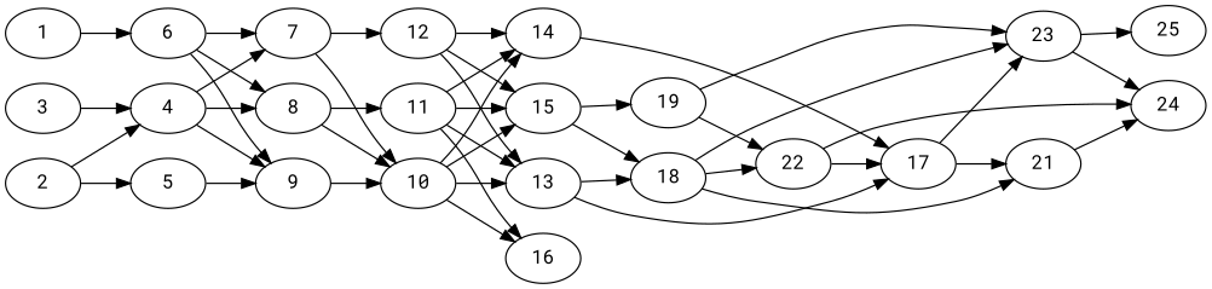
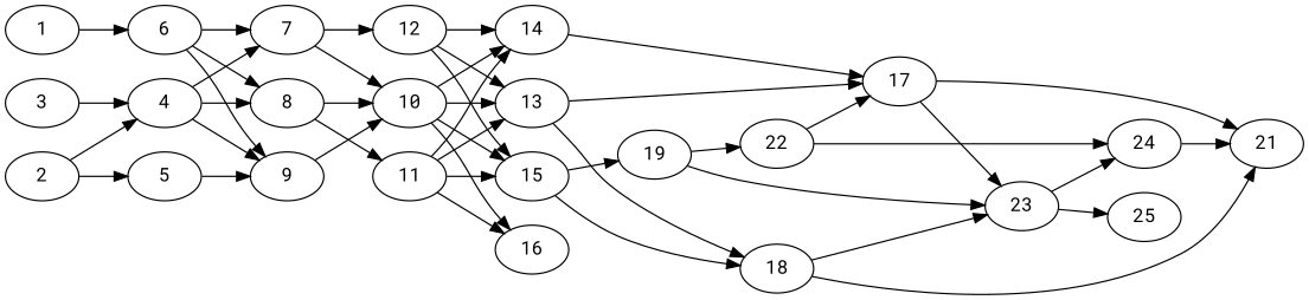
  digraph {
    fontname="Roboto Mono"
    rankdir=LR
    node [alpha=0.03 fontname="Roboto Mono"]
    edge [fontname="Roboto Mono"]
    1 [alpha=0.15 expect_size=14513152]
    6 [alpha=0.20 expect_size=38387712]
    4 [expect_size=38444032]
    7 [alpha=0.08 expect_size=45457408]
    8 [alpha=0.09 expect_size=28780544]
    9 [alpha=0.09 expect_size=45471744]
    10 [alpha=0.09 expect_size=30612480]
    12 [alpha=0.10 expect_size=35545088]
    11 [alpha=0.15 expect_size=47101952]
    2 [expect_size=47287296]
    5 [alpha=0.06 expect_size=28429312]
    3 [alpha=0.00 expect_size=8798208]
    13 [alpha=0.20 expect_size=42213376]
    14 [alpha=0.19 expect_size=43370496]
    15 [alpha=0.18 expect_size=49394688]
    16 [alpha=0.11 expect_size=15981568]
    17 [alpha=0.02 expect_size=15551488]
    18 [alpha=0.06 expect_size=34400256]
    19 [alpha=0.14 expect_size=7581696]
    21 [alpha=0.08 expect_size=49851392]
    23 [expect_size=14645248]
    22 [alpha=0.05 expect_size=39179264]
    24 [alpha=0.16 expect_size=14406656]
    25 [alpha=0.18 expect_size=12657664]
    1 -> 6
    6 -> 7
    6 -> 8
    6 -> 9
    4 -> 7
    4 -> 8
    4 -> 9
    7 -> 10
    7 -> 12
    8 -> 10
    8 -> 11
    9 -> 10
    10 -> 13
    10 -> 14
    10 -> 15
    10 -> 16
    12 -> 13
    12 -> 14
    12 -> 15
    11 -> 13
    11 -> 14
    11 -> 15
    11 -> 16
    2 -> 4
    2 -> 5
    5 -> 9
    3 -> 4
    13 -> 17
    13 -> 18
    14 -> 17
    15 -> 18
    15 -> 19
    17 -> 21
    17 -> 23
    18 -> 21
    18 -> 23
-   18 -> 22
    19 -> 23
    19 -> 22
-   21 -> 24
+   24 -> 21
    23 -> 24
    23 -> 25
    22 -> 17
    22 -> 24
  }
